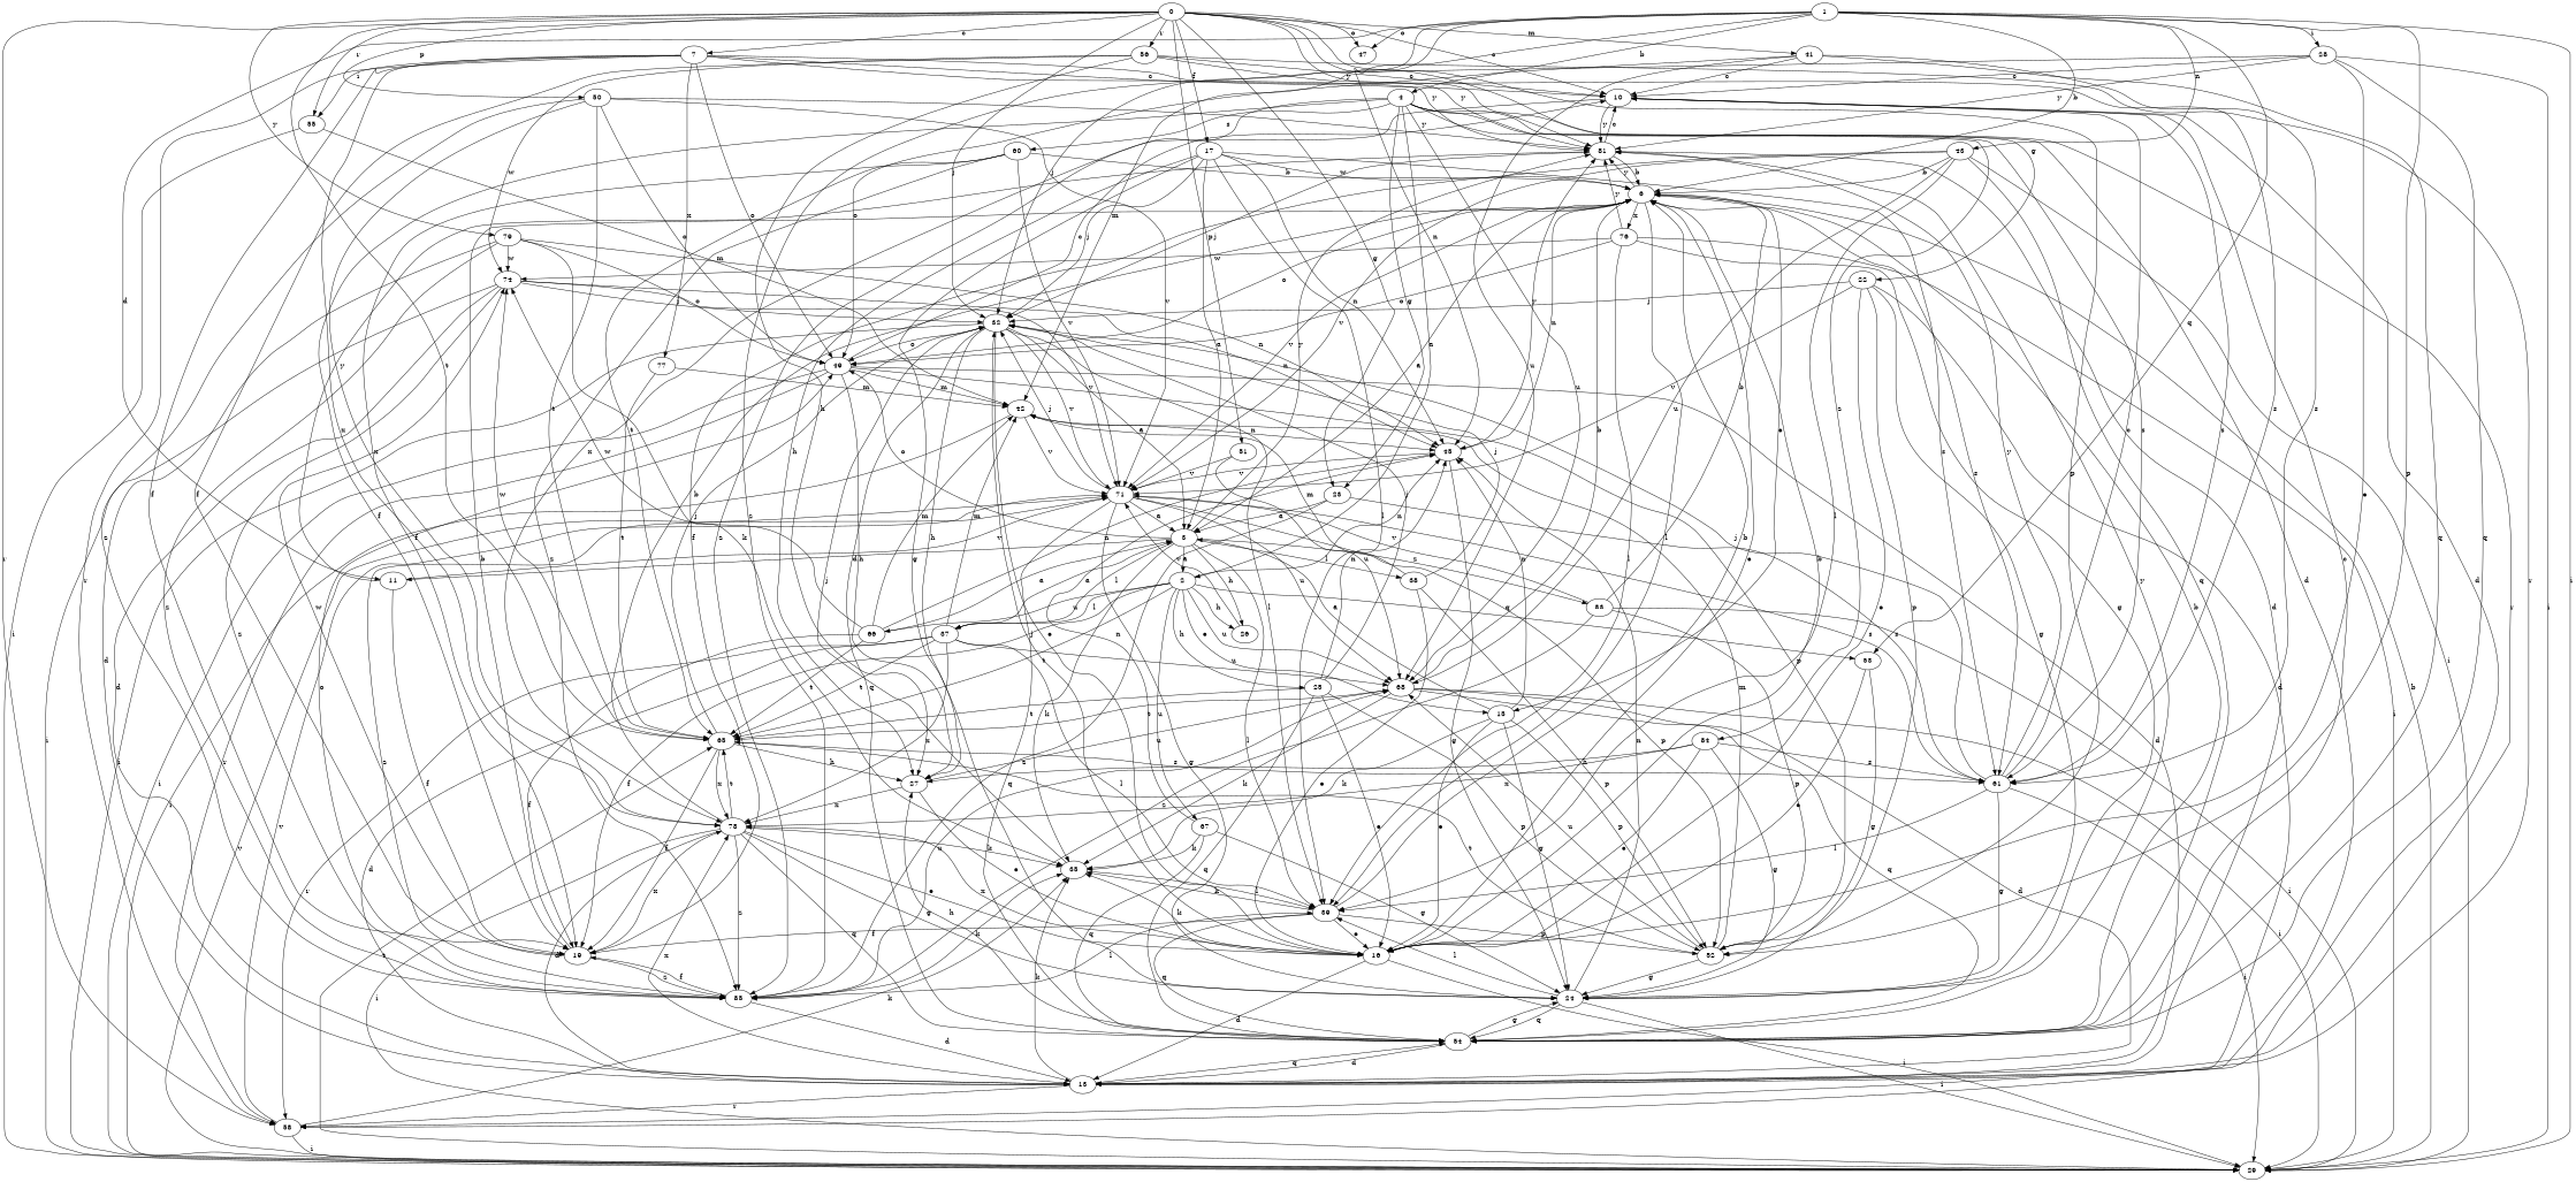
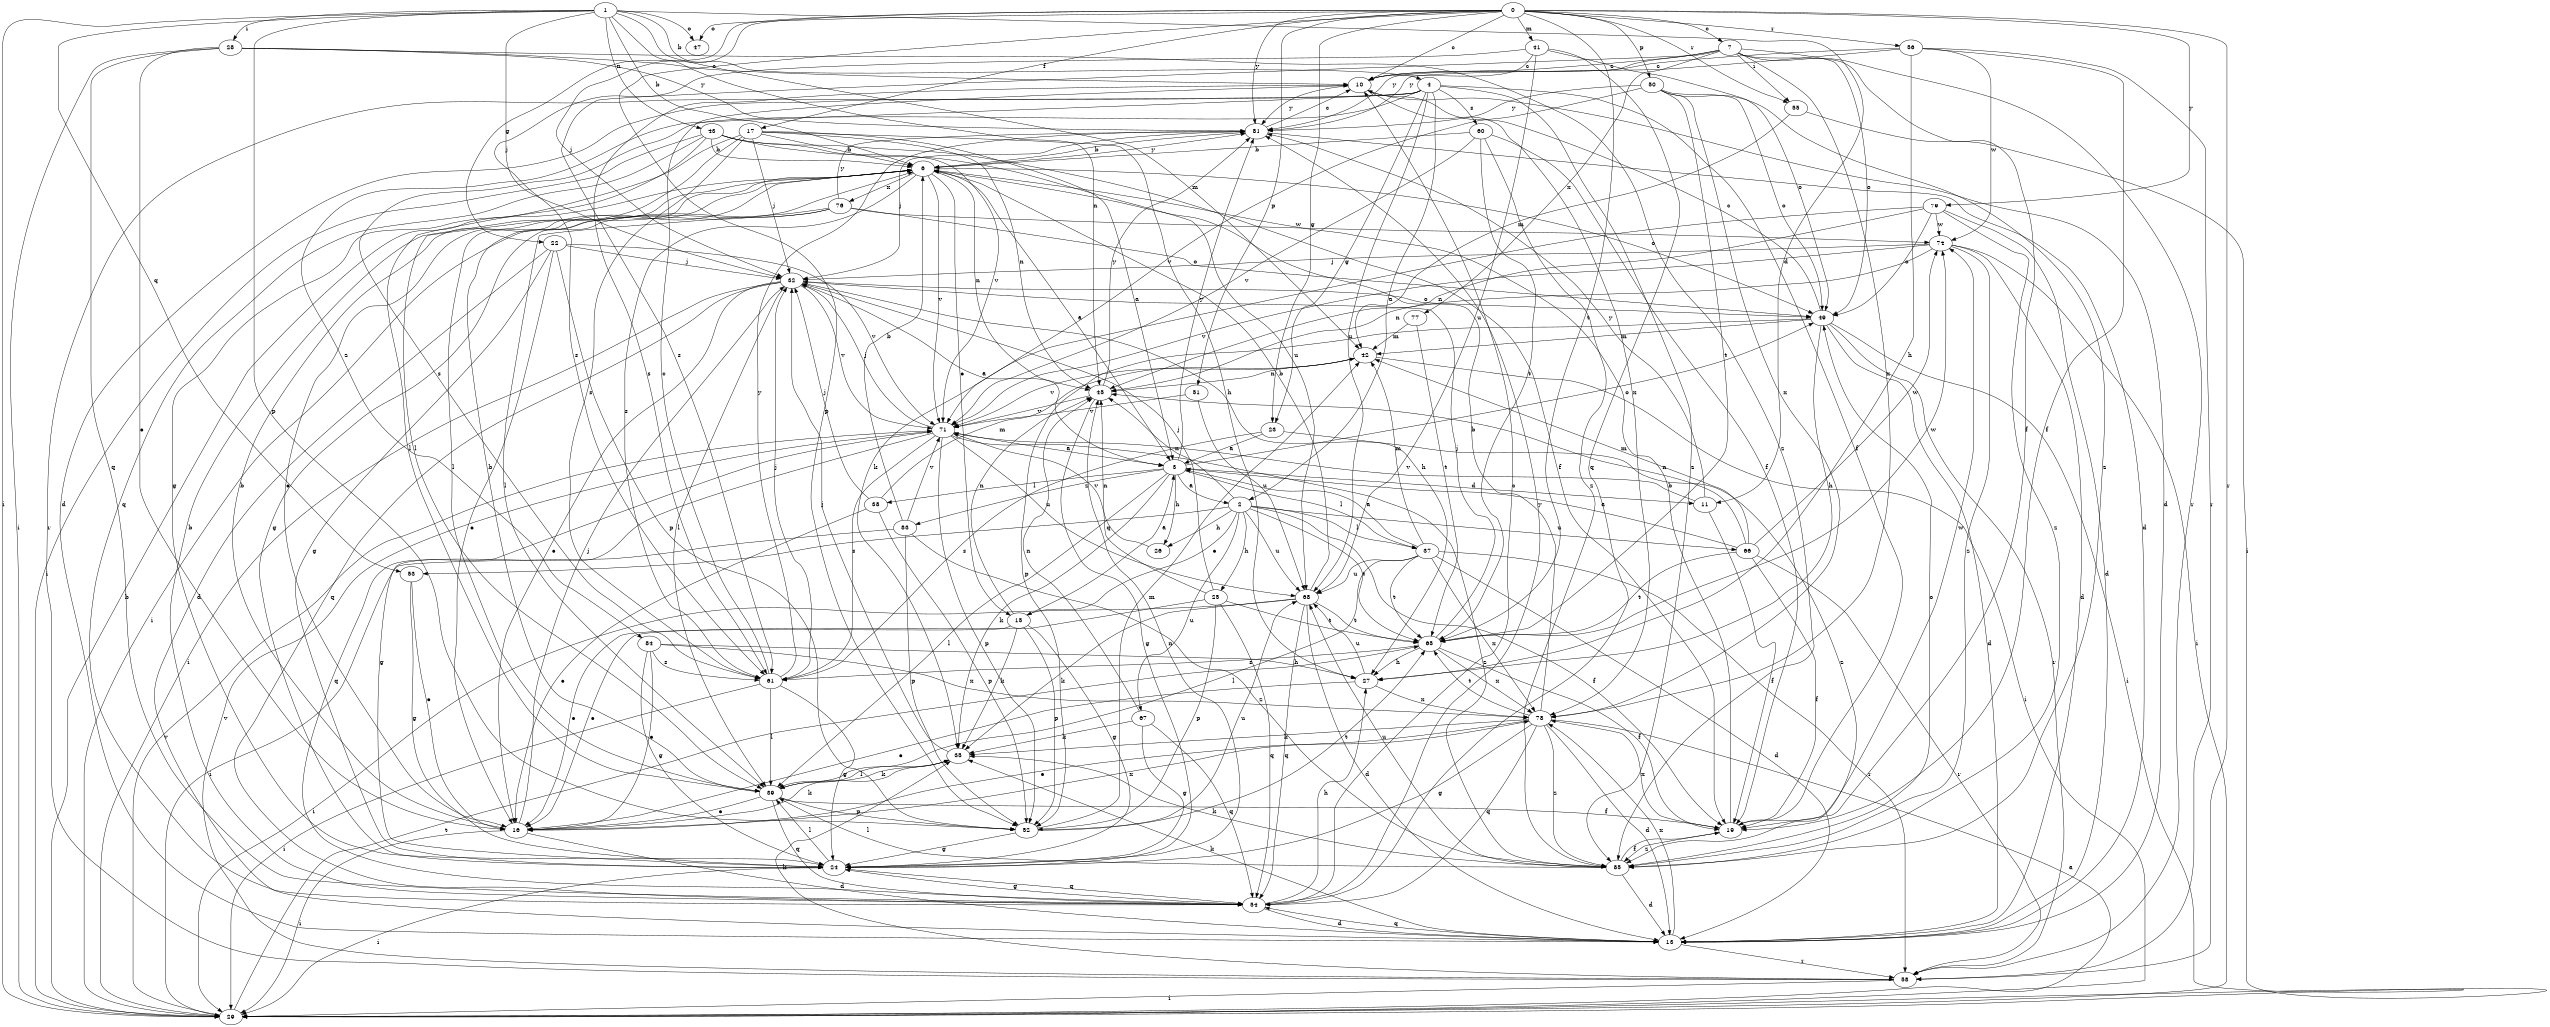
  strict digraph {
    0
    7
    10
    17
    22
    23
    32
    41
    47
    50
    51
    52
    55
    56
    58
    65
    79
    81
    19
    49
    61
    77
    78
    13
    6
    45
    3
    39
    24
    27
    16
    71
    85
    29
    54
    68
    42
    74
    35
    1
    4
    11
    28
    43
    53
    2
    60
    84
    15
    76
    25
    26
    37
    66
    67
    38
    83
    0 -> 7 [label=c]
    0 -> 10 [label=c]
    0 -> 17 [label=f]
    0 -> 22 [label=g]
    0 -> 23 [label=g]
    0 -> 32 [label=j]
    0 -> 41 [label=m]
    0 -> 47 [label=o]
    0 -> 50 [label=p]
    0 -> 51 [label=p]
    0 -> 52 [label=p]
    0 -> 55 [label=r]
    0 -> 56 [label=r]
    0 -> 58 [label=r]
    0 -> 65 [label=t]
    0 -> 79 [label=y]
    0 -> 81 [label=y]
    7 -> 10 [label=c]
    7 -> 55 [label=i]
    7 -> 58 [label=r]
    7 -> 81 [label=y]
    7 -> 19 [label=f]
    7 -> 49 [label=o]
    7 -> 61 [label=s]
    7 -> 77 [label=x]
    7 -> 78 [label=x]
    10 -> 81 [label=y]
    10 -> 61 [label=s]
    10 -> 78 [label=x]
    10 -> 13 [label=d]
    17 -> 32 [label=j]
    17 -> 61 [label=s]
-   17 -> 6 [label=w]
+   17 -> 6 [label=b]
    17 -> 45 [label=n]
    17 -> 3 [label=a]
    17 -> 39 [label=l]
    17 -> 24 [label=g]
    17 -> 27 [label=h]
    22 -> 32 [label=j]
    22 -> 52 [label=p]
    22 -> 13 [label=d]
    22 -> 24 [label=g]
    22 -> 16 [label=e]
    22 -> 71 [label=v]
    23 -> 61 [label=s]
    23 -> 3 [label=a]
    23 -> 85 [label=z]
    32 -> 49 [label=o]
    32 -> 3 [label=a]
    32 -> 39 [label=l]
    32 -> 27 [label=h]
    32 -> 16 [label=e]
    32 -> 71 [label=v]
    32 -> 29 [label=i]
    32 -> 54 [label=q]
    41 -> 10 [label=c]
    41 -> 49 [label=o]
    41 -> 61 [label=s]
    41 -> 54 [label=q]
    41 -> 68 [label=u]
    50 -> 65 [label=t]
    50 -> 81 [label=y]
    50 -> 49 [label=o]
    50 -> 78 [label=x]
    50 -> 71 [label=v]
    50 -> 85 [label=z]
    51 -> 71 [label=v]
    51 -> 68 [label=u]
    52 -> 65 [label=t]
    52 -> 24 [label=g]
    52 -> 68 [label=u]
    52 -> 42 [label=m]
    55 -> 29 [label=i]
    55 -> 42 [label=m]
    56 -> 10 [label=c]
    56 -> 58 [label=r]
    56 -> 81 [label=y]
    56 -> 19 [label=f]
    56 -> 27 [label=h]
    56 -> 74 [label=w]
    58 -> 71 [label=v]
    58 -> 29 [label=i]
    58 -> 35 [label=k]
    65 -> 32 [label=j]
    65 -> 19 [label=f]
    65 -> 61 [label=s]
    65 -> 78 [label=x]
    65 -> 27 [label=h]
    65 -> 74 [label=w]
    79 -> 49 [label=o]
    79 -> 13 [label=d]
    79 -> 45 [label=n]
    79 -> 85 [label=z]
    79 -> 74 [label=w]
    79 -> 35 [label=k]
    81 -> 10 [label=c]
    81 -> 32 [label=j]
    81 -> 13 [label=d]
    81 -> 6 [label=b]
    19 -> 78 [label=x]
    19 -> 6 [label=b]
    19 -> 85 [label=z]
    19 -> 74 [label=w]
    49 -> 10 [label=c]
    49 -> 52 [label=p]
    49 -> 58 [label=r]
    49 -> 13 [label=d]
    49 -> 27 [label=h]
    49 -> 29 [label=i]
    49 -> 42 [label=m]
    61 -> 10 [label=c]
    61 -> 32 [label=j]
    61 -> 81 [label=y]
    61 -> 39 [label=l]
    61 -> 24 [label=g]
    61 -> 29 [label=i]
    77 -> 65 [label=t]
    77 -> 42 [label=m]
    78 -> 65 [label=t]
    78 -> 13 [label=d]
    78 -> 6 [label=b]
    78 -> 24 [label=g]
    78 -> 16 [label=e]
    78 -> 85 [label=z]
-   78 -> 29 [label=i]
+   78 -> 29 [label=a]
    78 -> 54 [label=q]
    78 -> 35 [label=k]
    13 -> 58 [label=r]
    13 -> 78 [label=x]
    13 -> 54 [label=q]
    13 -> 35 [label=k]
    6 -> 81 [label=y]
    6 -> 49 [label=o]
    6 -> 61 [label=s]
    6 -> 45 [label=n]
    6 -> 3 [label=a]
    6 -> 39 [label=l]
    6 -> 16 [label=e]
    6 -> 71 [label=v]
    6 -> 15 [label=e]
    6 -> 76 [label=x]
    45 -> 81 [label=y]
    45 -> 24 [label=g]
    45 -> 71 [label=v]
    3 -> 81 [label=y]
    3 -> 49 [label=o]
    3 -> 39 [label=l]
    3 -> 35 [label=k]
    3 -> 11 [label=d]
    3 -> 2 [label=a]
    3 -> 26 [label=h]
    3 -> 37 [label=l]
    3 -> 38 [label=l]
    3 -> 83 [label=z]
    39 -> 52 [label=p]
    39 -> 19 [label=f]
    39 -> 6 [label=b]
    39 -> 16 [label=e]
    39 -> 54 [label=q]
    39 -> 35 [label=k]
    24 -> 45 [label=n]
    24 -> 39 [label=l]
    24 -> 29 [label=i]
    24 -> 54 [label=q]
    27 -> 78 [label=x]
    27 -> 16 [label=e]
    27 -> 68 [label=u]
    16 -> 32 [label=j]
    16 -> 78 [label=x]
    16 -> 13 [label=d]
    16 -> 6 [label=b]
    16 -> 29 [label=i]
    16 -> 35 [label=k]
    71 -> 32 [label=j]
    71 -> 52 [label=p]
    71 -> 61 [label=s]
    71 -> 3 [label=a]
    71 -> 24 [label=g]
    71 -> 85 [label=z]
    71 -> 54 [label=q]
    71 -> 68 [label=u]
    85 -> 19 [label=f]
    85 -> 49 [label=o]
    85 -> 13 [label=d]
    85 -> 39 [label=l]
    85 -> 68 [label=u]
    85 -> 35 [label=k]
    29 -> 65 [label=t]
    29 -> 6 [label=b]
    29 -> 71 [label=v]
    54 -> 10 [label=c]
    54 -> 81 [label=y]
    54 -> 13 [label=d]
    54 -> 6 [label=b]
    54 -> 24 [label=g]
    54 -> 27 [label=h]
    68 -> 65 [label=t]
    68 -> 13 [label=d]
    68 -> 6 [label=b]
    68 -> 29 [label=i]
    68 -> 54 [label=q]
    68 -> 35 [label=k]
    42 -> 45 [label=n]
    42 -> 71 [label=v]
    42 -> 29 [label=i]
    74 -> 32 [label=j]
    74 -> 13 [label=d]
    74 -> 45 [label=n]
    74 -> 71 [label=v]
    74 -> 85 [label=z]
    74 -> 29 [label=i]
    35 -> 32 [label=j]
    35 -> 39 [label=l]
    1 -> 32 [label=j]
    1 -> 47 [label=o]
    1 -> 52 [label=p]
    1 -> 6 [label=b]
    1 -> 45 [label=n]
    1 -> 29 [label=i]
    1 -> 42 [label=m]
    1 -> 4 [label=b]
    1 -> 11 [label=d]
    1 -> 28 [label=i]
    1 -> 43 [label=n]
    1 -> 53 [label=q]
    4 -> 23 [label=g]
    4 -> 58 [label=r]
    4 -> 19 [label=f]
    4 -> 61 [label=s]
    4 -> 13 [label=d]
    4 -> 85 [label=z]
    4 -> 68 [label=u]
    4 -> 2 [label=a]
    4 -> 60 [label=s]
    4 -> 84 [label=z]
    11 -> 81 [label=y]
    11 -> 19 [label=f]
    11 -> 71 [label=v]
    28 -> 10 [label=c]
    28 -> 81 [label=y]
    28 -> 16 [label=e]
    28 -> 85 [label=z]
    28 -> 29 [label=i]
    28 -> 54 [label=q]
    43 -> 19 [label=f]
    43 -> 6 [label=b]
    43 -> 39 [label=l]
    43 -> 71 [label=v]
    43 -> 29 [label=i]
    43 -> 54 [label=q]
    43 -> 68 [label=u]
    53 -> 24 [label=g]
    53 -> 16 [label=e]
    2 -> 65 [label=t]
    2 -> 19 [label=f]
    2 -> 45 [label=n]
    2 -> 68 [label=u]
    2 -> 53 [label=q]
    2 -> 15 [label=e]
    2 -> 25 [label=h]
    2 -> 26 [label=h]
    2 -> 37 [label=l]
    2 -> 66 [label=u]
    2 -> 67 [label=u]
    60 -> 65 [label=t]
    60 -> 19 [label=f]
    60 -> 6 [label=b]
    60 -> 71 [label=v]
    60 -> 85 [label=z]
    84 -> 61 [label=s]
    84 -> 78 [label=x]
    84 -> 24 [label=g]
    84 -> 27 [label=h]
    84 -> 16 [label=e]
    15 -> 52 [label=p]
    15 -> 45 [label=n]
    15 -> 3 [label=a]
    15 -> 24 [label=g]
    15 -> 16 [label=e]
    15 -> 35 [label=k]
    76 -> 81 [label=y]
    76 -> 49 [label=o]
    76 -> 39 [label=l]
    76 -> 24 [label=g]
    76 -> 29 [label=i]
    76 -> 74 [label=w]
    25 -> 32 [label=j]
    25 -> 52 [label=p]
    25 -> 65 [label=t]
    25 -> 45 [label=n]
    25 -> 16 [label=e]
    25 -> 54 [label=q]
    26 -> 71 [label=v]
    37 -> 58 [label=r]
    37 -> 65 [label=t]
    37 -> 78 [label=x]
    37 -> 13 [label=d]
    37 -> 3 [label=a]
    37 -> 39 [label=l]
    37 -> 68 [label=u]
    37 -> 42 [label=m]
+   66 -> 58 [label=r]
    66 -> 65 [label=t]
    66 -> 19 [label=f]
    66 -> 45 [label=n]
    66 -> 3 [label=a]
    66 -> 42 [label=m]
    66 -> 74 [label=w]
    67 -> 45 [label=n]
    67 -> 24 [label=g]
    67 -> 54 [label=q]
    67 -> 35 [label=k]
    38 -> 32 [label=j]
    38 -> 52 [label=p]
    38 -> 16 [label=e]
    38 -> 42 [label=m]
    83 -> 52 [label=p]
    83 -> 6 [label=b]
    83 -> 71 [label=v]
    83 -> 85 [label=z]
    83 -> 29 [label=i]
  }
